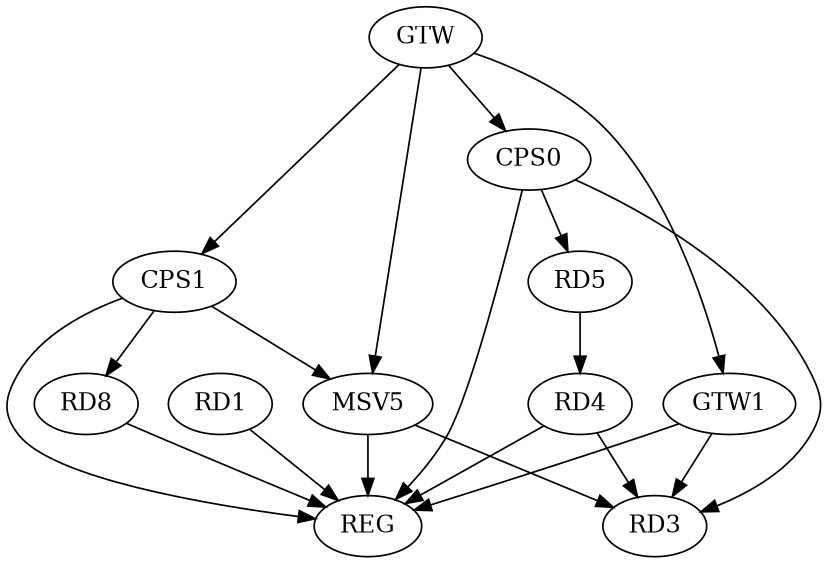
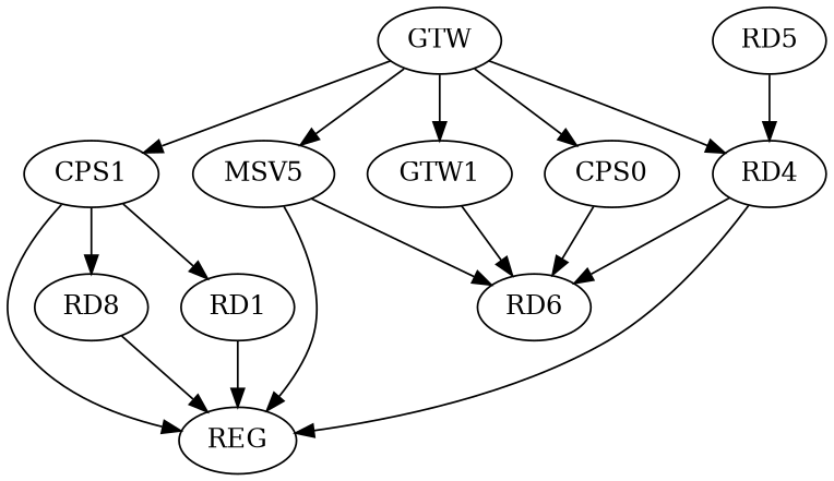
  strict digraph {
    n1 [label=RD1]
    n2 [label=REG]
    n3 [label=RD8]
    n4 [label=RD4]
-   n5 [label=RD3]
+   n5 [label=RD6]
    n6 [label=RD5]
    n7 [label=CPS1]
    n8 [label=CPS0]
    n9 [label=GTW]
    n10 [label=GTW1]
    n11 [label=MSV5]
    n1 -> n2
    n3 -> n2
    n4 -> n2
    n4 -> n5
    n6 -> n4
-   n7 -> n11
+   n7 -> n1
    n7 -> n2
    n7 -> n3
-   n8 -> n2
    n8 -> n5
-   n8 -> n6
+   n9 -> n4
    n9 -> n7
    n9 -> n8
    n9 -> n10
    n9 -> n11
-   n10 -> n2
    n10 -> n5
    n11 -> n2
    n11 -> n5
  }
